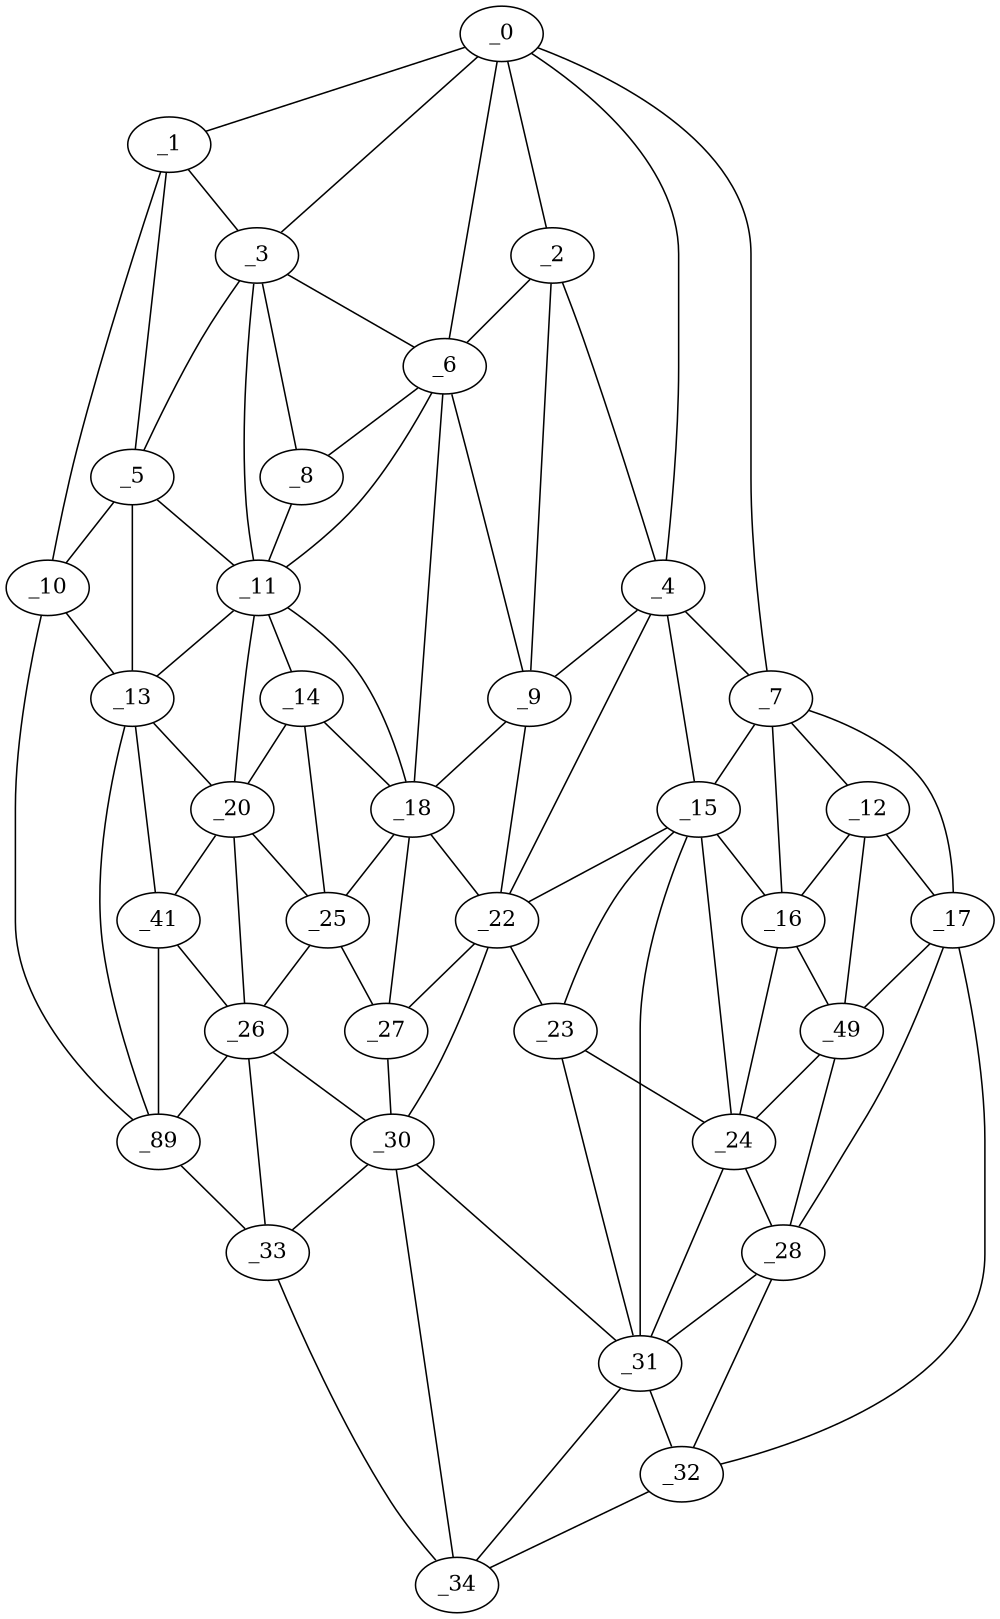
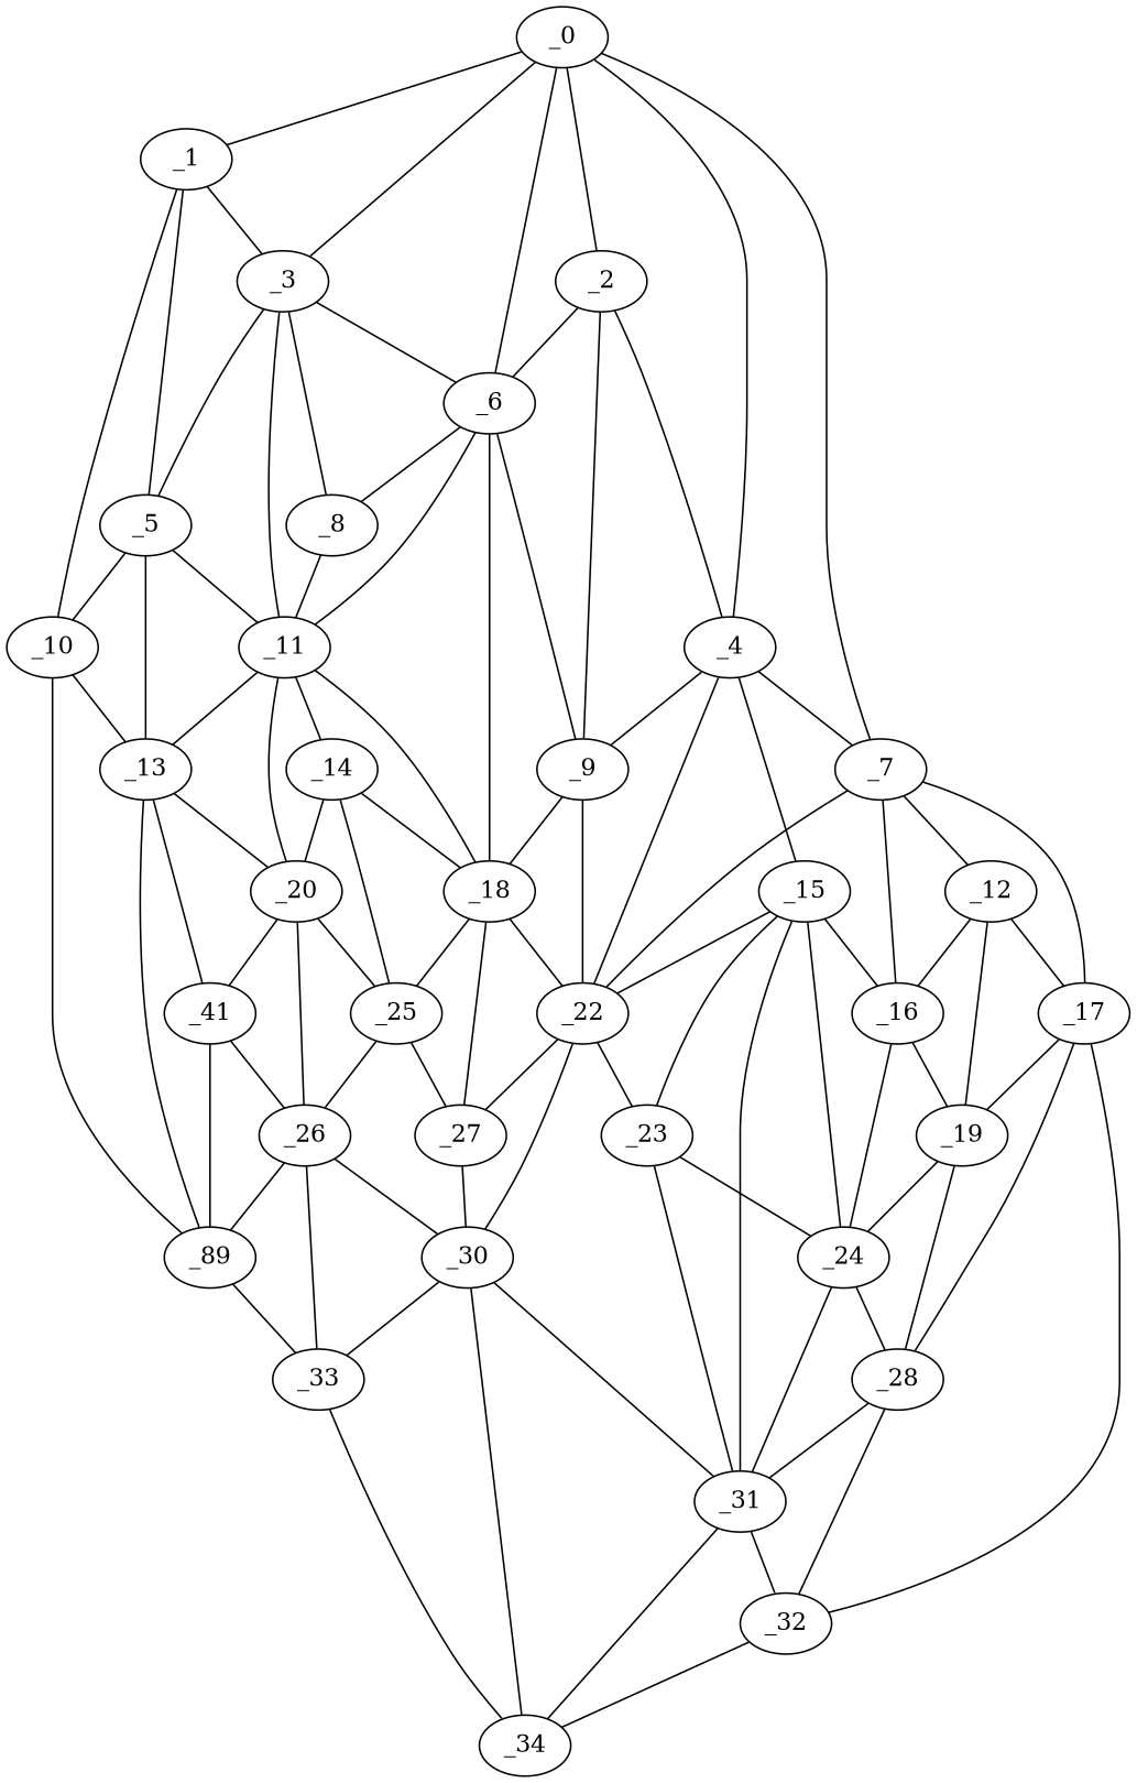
  graph {
    node [x=63 y=54]
    edge [valence=2]
    _0 [x=37 y=44]
    _1 [x=38 y=8]
    _2 [x=40]
    _3 [x=42 y=28]
    _4 [x=42 y=74]
    _6 [x=48 y=40]
    _7 [x=48 y=111]
    _5 [x=45 y=6]
    _10 [x=50 y=3]
    _9 [x=49]
    _8 [x=49 y=32]
    _11 [x=55 y=31]
    _15 [y=93]
    _22 [x=70 y=87]
    _18 [x=64 y=37]
    _12 [x=58 y=113]
    _16 [y=102]
    _17 [y=122]
    _13 [x=60 y=7]
    n20 [label=_89 x=84 y=12]
    _14 [x=62 y=33]
    _20 [x=66 y=23]
    _23 [x=70 y=93]
    _24 [x=71 y=100]
    _31 [x=87 y=100]
    _27 [x=80 y=29]
    _30 [x=87 y=28]
    _25 [x=73 y=29]
-   _19 [x=65 y=114 label=_49]
+   _19 [x=65 y=114]
    _28 [x=83 y=112]
    _32 [x=87 y=119]
    n32 [label=_41 x=67 y=12]
    _33 [x=92 y=15]
    _26 [x=79 y=21]
    _34 [x=97 y=23]
    _0 -- _1 [valence=1]
    _0 -- _2 [valence=1]
    _0 -- _3 [valence=1]
    _0 -- _4 [valence=1]
    _0 -- _6
    _0 -- _7 [valence=1]
    _1 -- _3
    _1 -- _5
    _1 -- _10 [valence=1]
    _2 -- _4
    _2 -- _6 [valence=1]
    _2 -- _9
    _3 -- _6
    _3 -- _5
    _3 -- _8 [valence=1]
    _3 -- _11
    _4 -- _7
    _4 -- _9 [valence=1]
    _4 -- _15
    _4 -- _22
    _6 -- _9
    _6 -- _8
    _6 -- _11
    _6 -- _18
-   _7 -- _15
+   _7 -- _22
    _7 -- _12
    _7 -- _16
    _7 -- _17 [valence=1]
    _5 -- _10 [valence=1]
    _5 -- _11
    _5 -- _13
    _10 -- _13 [valence=1]
    _10 -- n20 [valence=1]
    _9 -- _22
    _9 -- _18
    _8 -- _11
    _11 -- _18
    _11 -- _13
    _11 -- _14 [valence=1]
    _11 -- _20 [valence=1]
    _15 -- _22 [valence=1]
    _15 -- _16
    _15 -- _23
    _15 -- _24 [valence=1]
    _15 -- _31
    _22 -- _23
    _22 -- _27
    _22 -- _30 [valence=1]
    _18 -- _22
    _18 -- _27
    _18 -- _25 [valence=1]
    _12 -- _16
    _12 -- _17
    _12 -- _19
    _16 -- _24 [valence=1]
    _16 -- _19
    _17 -- _19
    _17 -- _28
    _17 -- _32 [valence=1]
    _13 -- n20
    _13 -- _20
    _13 -- n32 [valence=1]
    n20 -- _33 [valence=1]
    _14 -- _18
    _14 -- _20 [valence=1]
    _14 -- _25
    _20 -- _25
    _20 -- n32 [valence=1]
    _20 -- _26 [valence=1]
    _23 -- _24
    _23 -- _31
    _24 -- _31 [valence=1]
    _24 -- _28
    _31 -- _32
    _31 -- _34 [valence=1]
    _27 -- _30
    _30 -- _31
    _30 -- _33
    _30 -- _34 [valence=1]
    _25 -- _27
    _25 -- _26
    _19 -- _24 [valence=1]
    _19 -- _28
    _28 -- _31 [valence=1]
    _28 -- _32
    _32 -- _34 [valence=1]
    n32 -- n20
    n32 -- _26
    _33 -- _34 [valence=1]
    _26 -- n20 [valence=1]
    _26 -- _30
    _26 -- _33
  }
